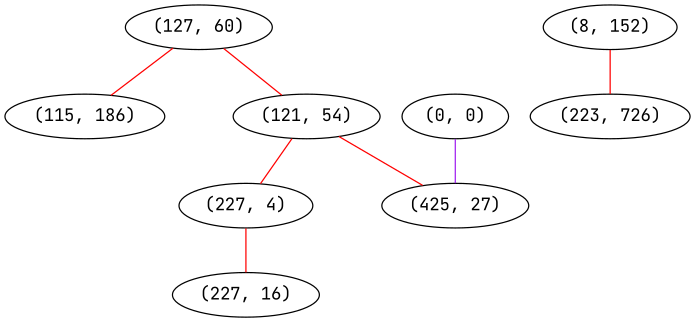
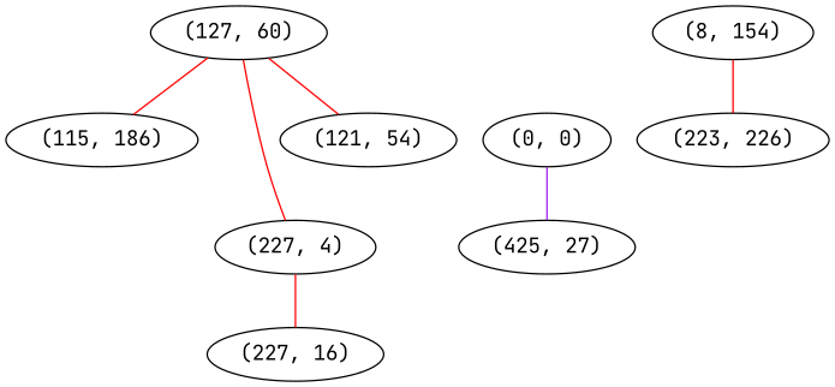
  graph {
    fontname="JetBrains Mono"
    node [fontname="JetBrains Mono"]
    edge [color=red fontname="JetBrains Mono" weight=1]
    n1 [label="(121, 54)"]
    "(127, 60)"
    "(115, 186)"
    n4 [label="(227, 4)"]
    n5 [label="(425, 27)"]
    "(227, 16)"
-   "(8, 152)"
-   "(223, 226)" [label="(223, 726)"]
+   "(8, 152)" [label="(8, 154)"]
+   "(223, 226)"
    "(0, 0)"
-   n1 -- n4
-   n1 -- n5
+   "(127, 60)" -- n4
    "(127, 60)" -- n1
    "(127, 60)" -- "(115, 186)"
    n4 -- "(227, 16)"
    "(8, 152)" -- "(223, 226)"
    "(0, 0)" -- n5 [color=purple weight=4]
  }
